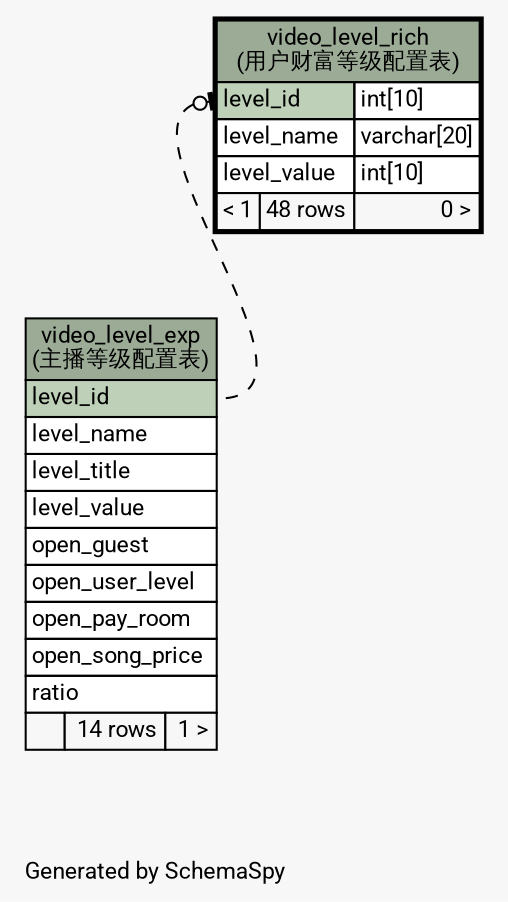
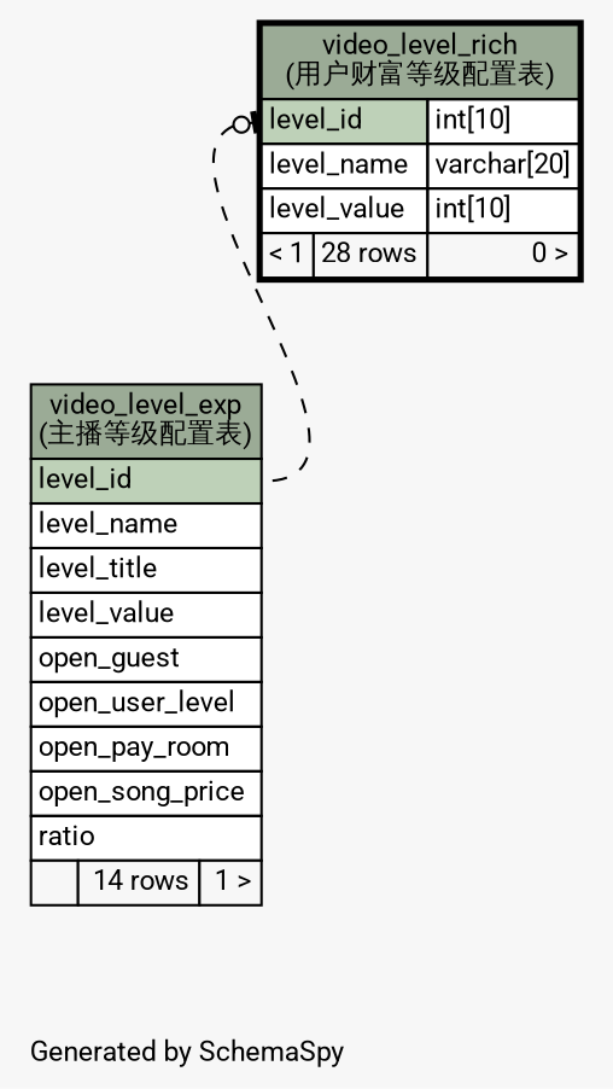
  digraph {
    bgcolor="#f7f7f7"
    fontname=Roboto
    fontsize=11
    label="\nGenerated by SchemaSpy"
    labeljust=l
    nodesep=0.18
    rankdir=TB
    ranksep=0.46
    node [fontname=Roboto fontsize=11 shape=plaintext]
-   n1 [label=<     <TABLE BORDER="2" CELLBORDER="1" CELLSPACING="0" BGCOLOR="#ffffff">       <TR><TD COLSPAN="3" BGCOLOR="#9bab96" ALIGN="CENTER">video_level_rich<br/>(用户财富等级配置表)</TD></TR>       <TR><TD PORT="level_id" COLSPAN="2" BGCOLOR="#bed1b8" ALIGN="LEFT">level_id</TD><TD PORT="level_id.type" ALIGN="LEFT">int[10]</TD></TR>       <TR><TD PORT="level_name" COLSPAN="2" ALIGN="LEFT">level_name</TD><TD PORT="level_name.type" ALIGN="LEFT">varchar[20]</TD></TR>       <TR><TD PORT="level_value" COLSPAN="2" ALIGN="LEFT">level_value</TD><TD PORT="level_value.type" ALIGN="LEFT">int[10]</TD></TR>       <TR><TD ALIGN="LEFT" BGCOLOR="#f7f7f7">&lt; 1</TD><TD ALIGN="RIGHT" BGCOLOR="#f7f7f7">48 rows</TD><TD ALIGN="RIGHT" BGCOLOR="#f7f7f7">0 &gt;</TD></TR>     </TABLE>>]
+   n1 [label=<     <TABLE BORDER="2" CELLBORDER="1" CELLSPACING="0" BGCOLOR="#ffffff">       <TR><TD COLSPAN="3" BGCOLOR="#9bab96" ALIGN="CENTER">video_level_rich<br/>(用户财富等级配置表)</TD></TR>       <TR><TD PORT="level_id" COLSPAN="2" BGCOLOR="#bed1b8" ALIGN="LEFT">level_id</TD><TD PORT="level_id.type" ALIGN="LEFT">int[10]</TD></TR>       <TR><TD PORT="level_name" COLSPAN="2" ALIGN="LEFT">level_name</TD><TD PORT="level_name.type" ALIGN="LEFT">varchar[20]</TD></TR>       <TR><TD PORT="level_value" COLSPAN="2" ALIGN="LEFT">level_value</TD><TD PORT="level_value.type" ALIGN="LEFT">int[10]</TD></TR>       <TR><TD ALIGN="LEFT" BGCOLOR="#f7f7f7">&lt; 1</TD><TD ALIGN="RIGHT" BGCOLOR="#f7f7f7">28 rows</TD><TD ALIGN="RIGHT" BGCOLOR="#f7f7f7">0 &gt;</TD></TR>     </TABLE>>]
    n2 [label=<     <TABLE BORDER="0" CELLBORDER="1" CELLSPACING="0" BGCOLOR="#ffffff">       <TR><TD COLSPAN="3" BGCOLOR="#9bab96" ALIGN="CENTER">video_level_exp<br/>(主播等级配置表)</TD></TR>       <TR><TD PORT="level_id" COLSPAN="3" BGCOLOR="#bed1b8" ALIGN="LEFT">level_id</TD></TR>       <TR><TD PORT="level_name" COLSPAN="3" ALIGN="LEFT">level_name</TD></TR>       <TR><TD PORT="level_title" COLSPAN="3" ALIGN="LEFT">level_title</TD></TR>       <TR><TD PORT="level_value" COLSPAN="3" ALIGN="LEFT">level_value</TD></TR>       <TR><TD PORT="open_guest" COLSPAN="3" ALIGN="LEFT">open_guest</TD></TR>       <TR><TD PORT="open_user_level" COLSPAN="3" ALIGN="LEFT">open_user_level</TD></TR>       <TR><TD PORT="open_pay_room" COLSPAN="3" ALIGN="LEFT">open_pay_room</TD></TR>       <TR><TD PORT="open_song_price" COLSPAN="3" ALIGN="LEFT">open_song_price</TD></TR>       <TR><TD PORT="ratio" COLSPAN="3" ALIGN="LEFT">ratio</TD></TR>       <TR><TD ALIGN="LEFT" BGCOLOR="#f7f7f7">  </TD><TD ALIGN="RIGHT" BGCOLOR="#f7f7f7">14 rows</TD><TD ALIGN="RIGHT" BGCOLOR="#f7f7f7">1 &gt;</TD></TR>     </TABLE>>]
    n1 -> n2 [arrowhead=none arrowsize=0.8 arrowtail=teeodot dir=back headport="level_id:e" style=dashed tailport="level_id:w" fontname=Roboto]
  }
